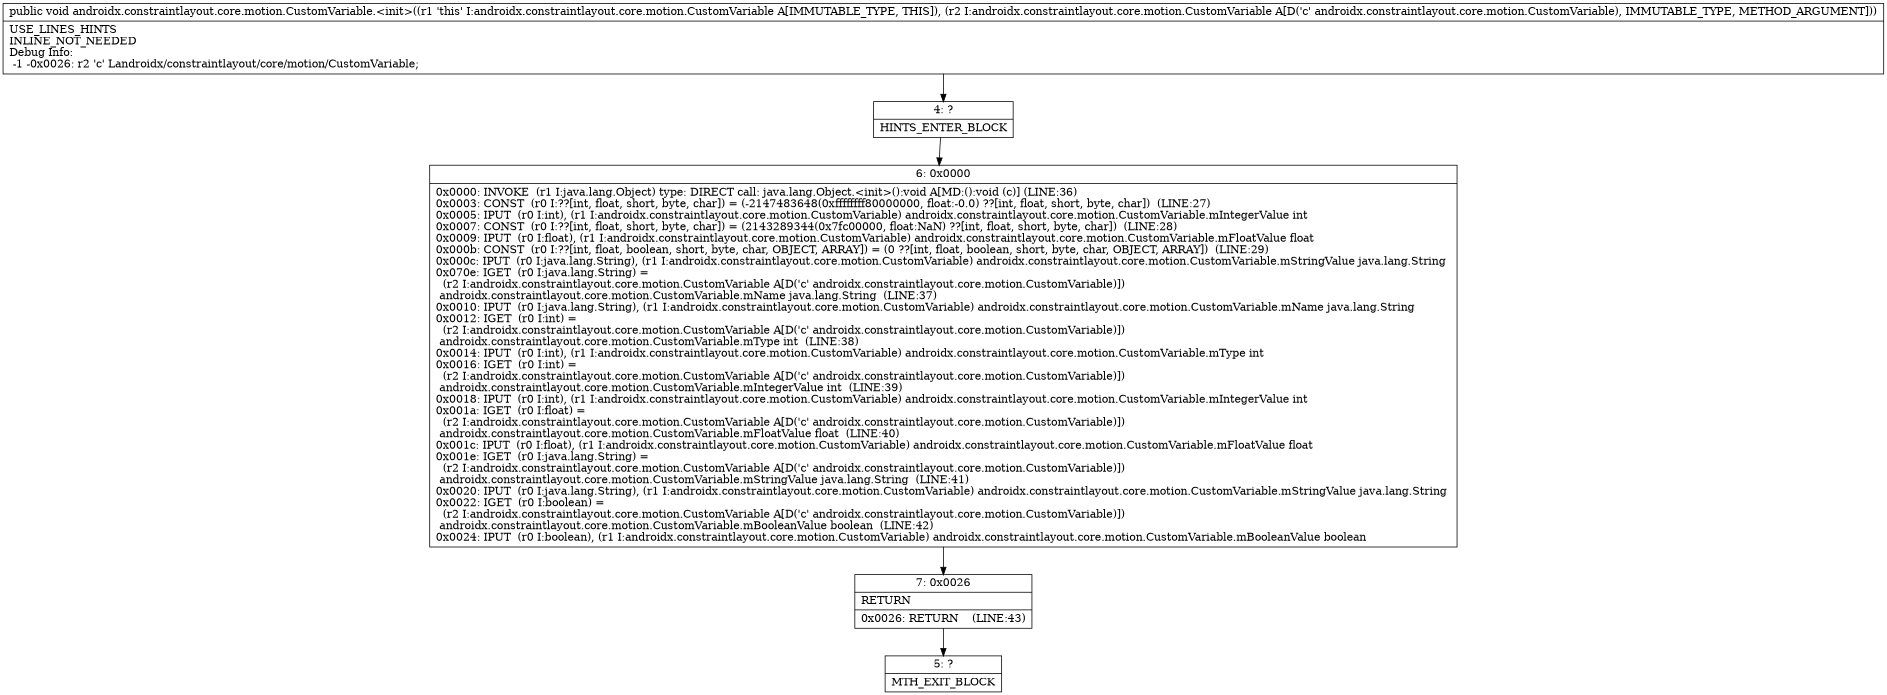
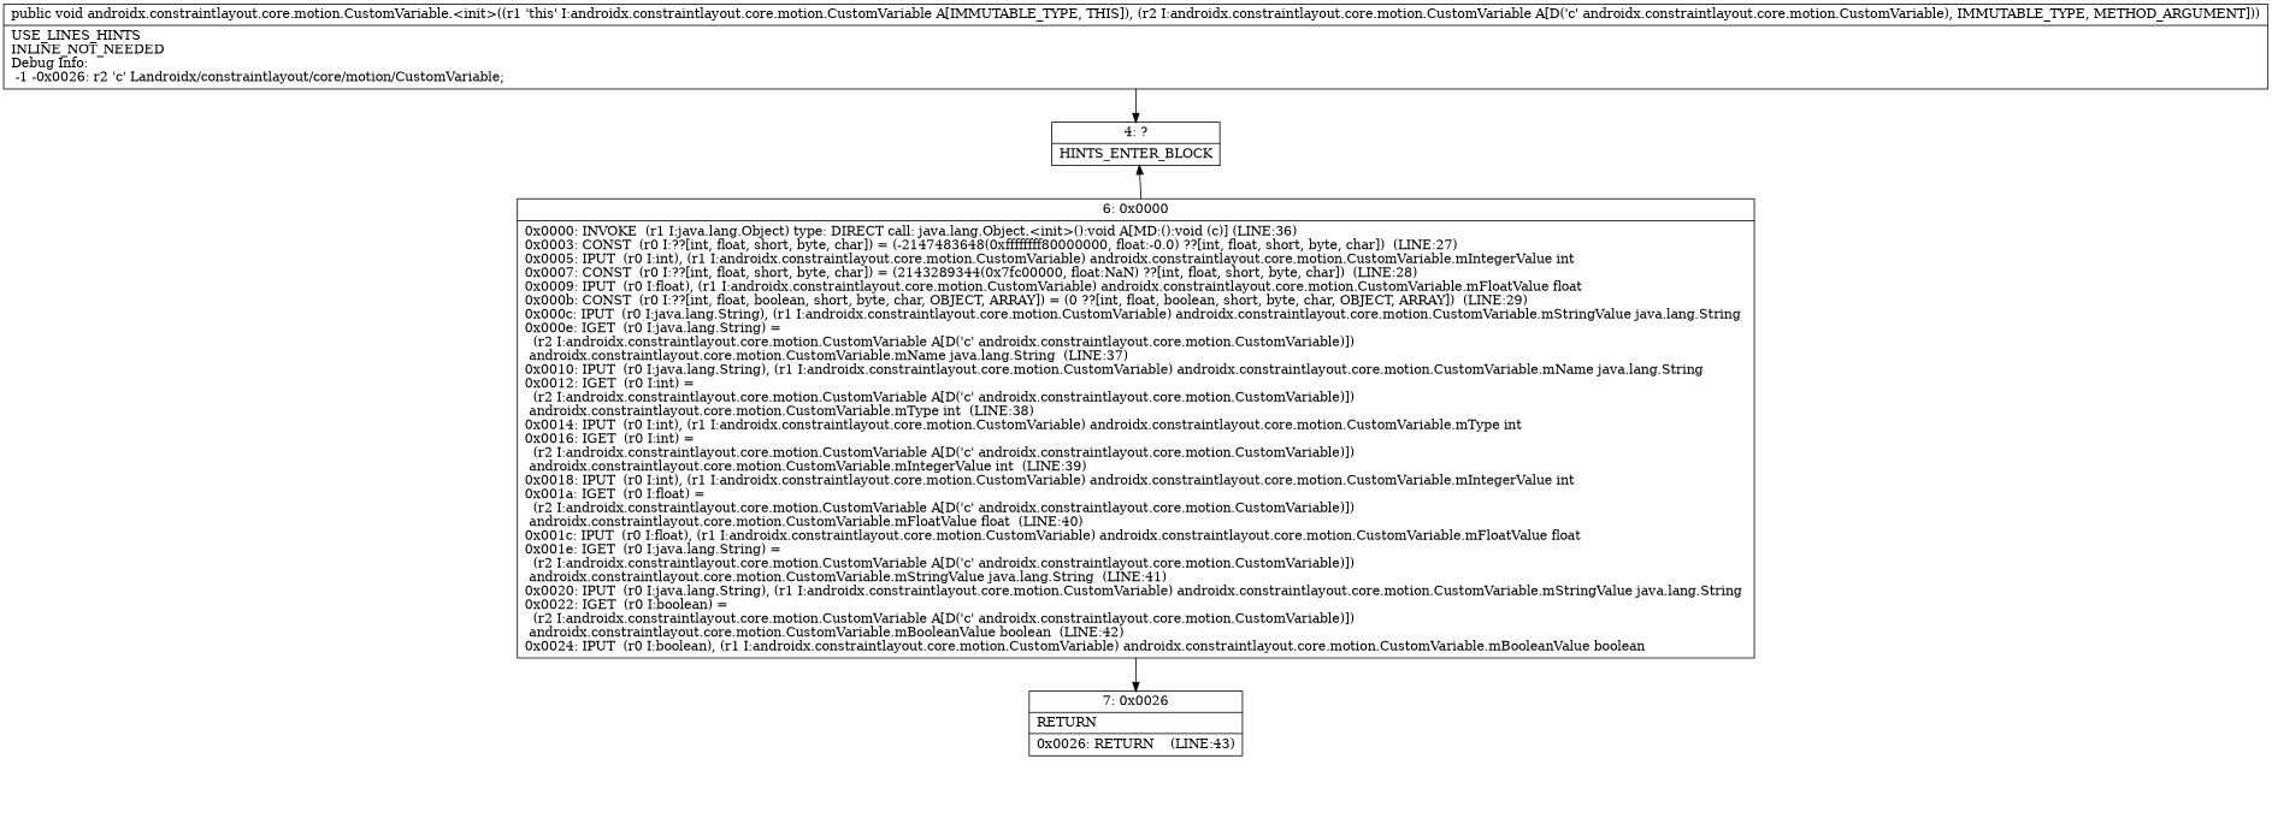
  digraph {
    node [shape=record]
    n1 [label="{4\:\ ?|HINTS_ENTER_BLOCK\l}"]
-   n2 [label="{6\:\ 0x0000|0x0000: INVOKE  (r1 I:java.lang.Object) type: DIRECT call: java.lang.Object.\<init\>():void A[MD:():void (c)] (LINE:36)\l0x0003: CONST  (r0 I:??[int, float, short, byte, char]) = (\-2147483648(0xffffffff80000000, float:\-0.0) ??[int, float, short, byte, char])  (LINE:27)\l0x0005: IPUT  (r0 I:int), (r1 I:androidx.constraintlayout.core.motion.CustomVariable) androidx.constraintlayout.core.motion.CustomVariable.mIntegerValue int \l0x0007: CONST  (r0 I:??[int, float, short, byte, char]) = (2143289344(0x7fc00000, float:NaN) ??[int, float, short, byte, char])  (LINE:28)\l0x0009: IPUT  (r0 I:float), (r1 I:androidx.constraintlayout.core.motion.CustomVariable) androidx.constraintlayout.core.motion.CustomVariable.mFloatValue float \l0x000b: CONST  (r0 I:??[int, float, boolean, short, byte, char, OBJECT, ARRAY]) = (0 ??[int, float, boolean, short, byte, char, OBJECT, ARRAY])  (LINE:29)\l0x000c: IPUT  (r0 I:java.lang.String), (r1 I:androidx.constraintlayout.core.motion.CustomVariable) androidx.constraintlayout.core.motion.CustomVariable.mStringValue java.lang.String \l0x070e: IGET  (r0 I:java.lang.String) = \l  (r2 I:androidx.constraintlayout.core.motion.CustomVariable A[D('c' androidx.constraintlayout.core.motion.CustomVariable)])\l androidx.constraintlayout.core.motion.CustomVariable.mName java.lang.String  (LINE:37)\l0x0010: IPUT  (r0 I:java.lang.String), (r1 I:androidx.constraintlayout.core.motion.CustomVariable) androidx.constraintlayout.core.motion.CustomVariable.mName java.lang.String \l0x0012: IGET  (r0 I:int) = \l  (r2 I:androidx.constraintlayout.core.motion.CustomVariable A[D('c' androidx.constraintlayout.core.motion.CustomVariable)])\l androidx.constraintlayout.core.motion.CustomVariable.mType int  (LINE:38)\l0x0014: IPUT  (r0 I:int), (r1 I:androidx.constraintlayout.core.motion.CustomVariable) androidx.constraintlayout.core.motion.CustomVariable.mType int \l0x0016: IGET  (r0 I:int) = \l  (r2 I:androidx.constraintlayout.core.motion.CustomVariable A[D('c' androidx.constraintlayout.core.motion.CustomVariable)])\l androidx.constraintlayout.core.motion.CustomVariable.mIntegerValue int  (LINE:39)\l0x0018: IPUT  (r0 I:int), (r1 I:androidx.constraintlayout.core.motion.CustomVariable) androidx.constraintlayout.core.motion.CustomVariable.mIntegerValue int \l0x001a: IGET  (r0 I:float) = \l  (r2 I:androidx.constraintlayout.core.motion.CustomVariable A[D('c' androidx.constraintlayout.core.motion.CustomVariable)])\l androidx.constraintlayout.core.motion.CustomVariable.mFloatValue float  (LINE:40)\l0x001c: IPUT  (r0 I:float), (r1 I:androidx.constraintlayout.core.motion.CustomVariable) androidx.constraintlayout.core.motion.CustomVariable.mFloatValue float \l0x001e: IGET  (r0 I:java.lang.String) = \l  (r2 I:androidx.constraintlayout.core.motion.CustomVariable A[D('c' androidx.constraintlayout.core.motion.CustomVariable)])\l androidx.constraintlayout.core.motion.CustomVariable.mStringValue java.lang.String  (LINE:41)\l0x0020: IPUT  (r0 I:java.lang.String), (r1 I:androidx.constraintlayout.core.motion.CustomVariable) androidx.constraintlayout.core.motion.CustomVariable.mStringValue java.lang.String \l0x0022: IGET  (r0 I:boolean) = \l  (r2 I:androidx.constraintlayout.core.motion.CustomVariable A[D('c' androidx.constraintlayout.core.motion.CustomVariable)])\l androidx.constraintlayout.core.motion.CustomVariable.mBooleanValue boolean  (LINE:42)\l0x0024: IPUT  (r0 I:boolean), (r1 I:androidx.constraintlayout.core.motion.CustomVariable) androidx.constraintlayout.core.motion.CustomVariable.mBooleanValue boolean \l}"]
+   n2 [label="{6\:\ 0x0000|0x0000: INVOKE  (r1 I:java.lang.Object) type: DIRECT call: java.lang.Object.\<init\>():void A[MD:():void (c)] (LINE:36)\l0x0003: CONST  (r0 I:??[int, float, short, byte, char]) = (\-2147483648(0xffffffff80000000, float:\-0.0) ??[int, float, short, byte, char])  (LINE:27)\l0x0005: IPUT  (r0 I:int), (r1 I:androidx.constraintlayout.core.motion.CustomVariable) androidx.constraintlayout.core.motion.CustomVariable.mIntegerValue int \l0x0007: CONST  (r0 I:??[int, float, short, byte, char]) = (2143289344(0x7fc00000, float:NaN) ??[int, float, short, byte, char])  (LINE:28)\l0x0009: IPUT  (r0 I:float), (r1 I:androidx.constraintlayout.core.motion.CustomVariable) androidx.constraintlayout.core.motion.CustomVariable.mFloatValue float \l0x000b: CONST  (r0 I:??[int, float, boolean, short, byte, char, OBJECT, ARRAY]) = (0 ??[int, float, boolean, short, byte, char, OBJECT, ARRAY])  (LINE:29)\l0x000c: IPUT  (r0 I:java.lang.String), (r1 I:androidx.constraintlayout.core.motion.CustomVariable) androidx.constraintlayout.core.motion.CustomVariable.mStringValue java.lang.String \l0x000e: IGET  (r0 I:java.lang.String) = \l  (r2 I:androidx.constraintlayout.core.motion.CustomVariable A[D('c' androidx.constraintlayout.core.motion.CustomVariable)])\l androidx.constraintlayout.core.motion.CustomVariable.mName java.lang.String  (LINE:37)\l0x0010: IPUT  (r0 I:java.lang.String), (r1 I:androidx.constraintlayout.core.motion.CustomVariable) androidx.constraintlayout.core.motion.CustomVariable.mName java.lang.String \l0x0012: IGET  (r0 I:int) = \l  (r2 I:androidx.constraintlayout.core.motion.CustomVariable A[D('c' androidx.constraintlayout.core.motion.CustomVariable)])\l androidx.constraintlayout.core.motion.CustomVariable.mType int  (LINE:38)\l0x0014: IPUT  (r0 I:int), (r1 I:androidx.constraintlayout.core.motion.CustomVariable) androidx.constraintlayout.core.motion.CustomVariable.mType int \l0x0016: IGET  (r0 I:int) = \l  (r2 I:androidx.constraintlayout.core.motion.CustomVariable A[D('c' androidx.constraintlayout.core.motion.CustomVariable)])\l androidx.constraintlayout.core.motion.CustomVariable.mIntegerValue int  (LINE:39)\l0x0018: IPUT  (r0 I:int), (r1 I:androidx.constraintlayout.core.motion.CustomVariable) androidx.constraintlayout.core.motion.CustomVariable.mIntegerValue int \l0x001a: IGET  (r0 I:float) = \l  (r2 I:androidx.constraintlayout.core.motion.CustomVariable A[D('c' androidx.constraintlayout.core.motion.CustomVariable)])\l androidx.constraintlayout.core.motion.CustomVariable.mFloatValue float  (LINE:40)\l0x001c: IPUT  (r0 I:float), (r1 I:androidx.constraintlayout.core.motion.CustomVariable) androidx.constraintlayout.core.motion.CustomVariable.mFloatValue float \l0x001e: IGET  (r0 I:java.lang.String) = \l  (r2 I:androidx.constraintlayout.core.motion.CustomVariable A[D('c' androidx.constraintlayout.core.motion.CustomVariable)])\l androidx.constraintlayout.core.motion.CustomVariable.mStringValue java.lang.String  (LINE:41)\l0x0020: IPUT  (r0 I:java.lang.String), (r1 I:androidx.constraintlayout.core.motion.CustomVariable) androidx.constraintlayout.core.motion.CustomVariable.mStringValue java.lang.String \l0x0022: IGET  (r0 I:boolean) = \l  (r2 I:androidx.constraintlayout.core.motion.CustomVariable A[D('c' androidx.constraintlayout.core.motion.CustomVariable)])\l androidx.constraintlayout.core.motion.CustomVariable.mBooleanValue boolean  (LINE:42)\l0x0024: IPUT  (r0 I:boolean), (r1 I:androidx.constraintlayout.core.motion.CustomVariable) androidx.constraintlayout.core.motion.CustomVariable.mBooleanValue boolean \l}"]
    n3 [label="{7\:\ 0x0026|RETURN\l|0x0026: RETURN    (LINE:43)\l}"]
-   n4 [label="{5\:\ ?|MTH_EXIT_BLOCK\l}"]
    n5 [label="{public void androidx.constraintlayout.core.motion.CustomVariable.\<init\>((r1 'this' I:androidx.constraintlayout.core.motion.CustomVariable A[IMMUTABLE_TYPE, THIS]), (r2 I:androidx.constraintlayout.core.motion.CustomVariable A[D('c' androidx.constraintlayout.core.motion.CustomVariable), IMMUTABLE_TYPE, METHOD_ARGUMENT]))  | USE_LINES_HINTS\lINLINE_NOT_NEEDED\lDebug Info:\l  \-1 \-0x0026: r2 'c' Landroidx\/constraintlayout\/core\/motion\/CustomVariable;\l}"]
-   n1 -> n2
+   n2 -> n1
    n2 -> n3
-   n3 -> n4
    n5 -> n1
  }
